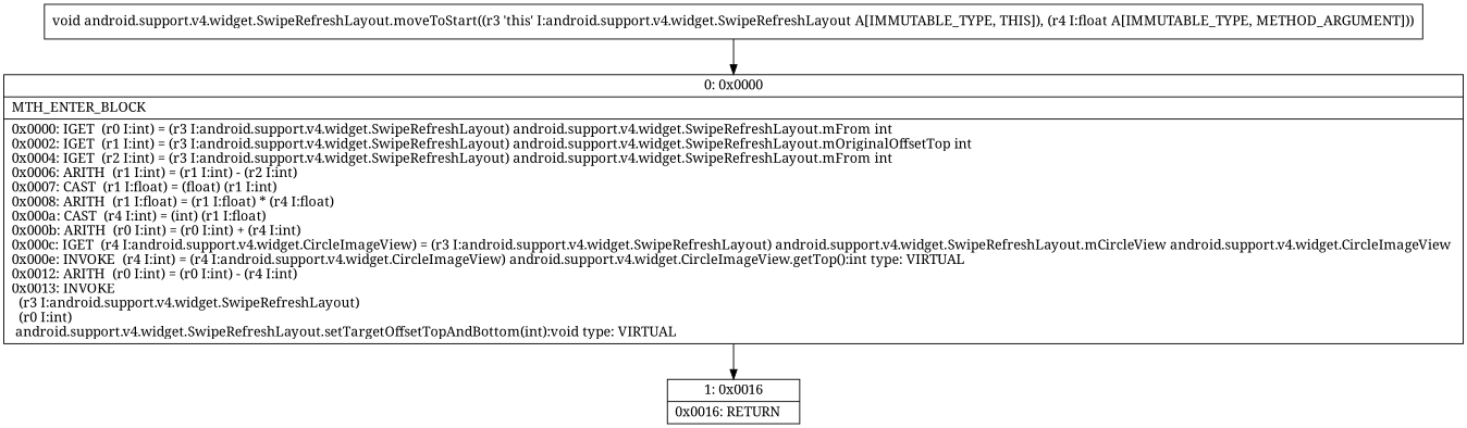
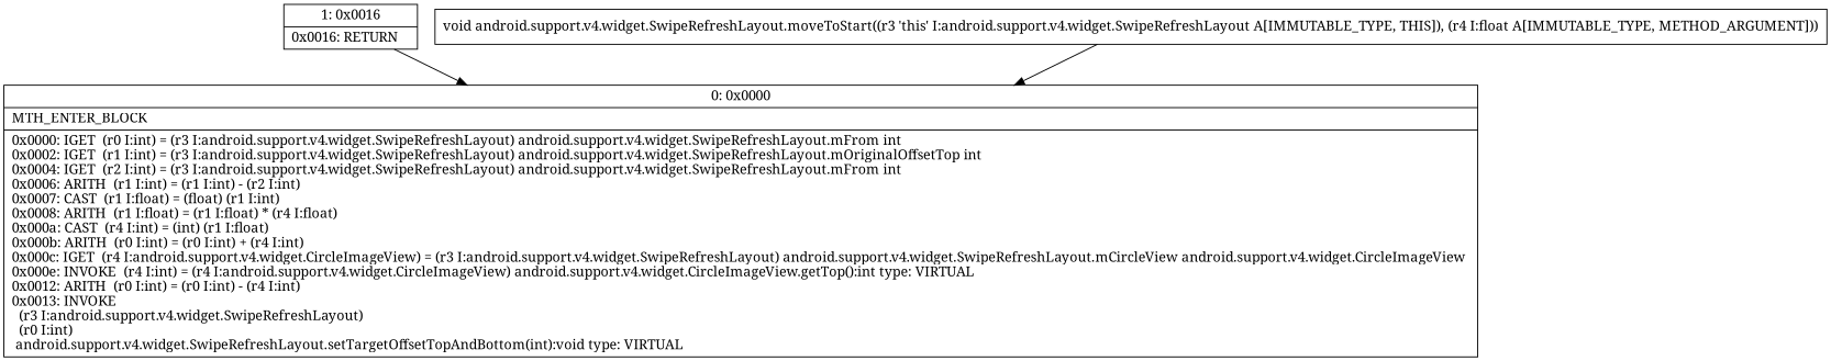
  digraph {
    fontname="Noto Serif"
    node [shape=record fontname="Noto Serif"]
    edge [fontname="Noto Serif"]
    n1 [label="{0\:\ 0x0000|MTH_ENTER_BLOCK\l|0x0000: IGET  (r0 I:int) = (r3 I:android.support.v4.widget.SwipeRefreshLayout) android.support.v4.widget.SwipeRefreshLayout.mFrom int \l0x0002: IGET  (r1 I:int) = (r3 I:android.support.v4.widget.SwipeRefreshLayout) android.support.v4.widget.SwipeRefreshLayout.mOriginalOffsetTop int \l0x0004: IGET  (r2 I:int) = (r3 I:android.support.v4.widget.SwipeRefreshLayout) android.support.v4.widget.SwipeRefreshLayout.mFrom int \l0x0006: ARITH  (r1 I:int) = (r1 I:int) \- (r2 I:int) \l0x0007: CAST  (r1 I:float) = (float) (r1 I:int) \l0x0008: ARITH  (r1 I:float) = (r1 I:float) * (r4 I:float) \l0x000a: CAST  (r4 I:int) = (int) (r1 I:float) \l0x000b: ARITH  (r0 I:int) = (r0 I:int) + (r4 I:int) \l0x000c: IGET  (r4 I:android.support.v4.widget.CircleImageView) = (r3 I:android.support.v4.widget.SwipeRefreshLayout) android.support.v4.widget.SwipeRefreshLayout.mCircleView android.support.v4.widget.CircleImageView \l0x000e: INVOKE  (r4 I:int) = (r4 I:android.support.v4.widget.CircleImageView) android.support.v4.widget.CircleImageView.getTop():int type: VIRTUAL \l0x0012: ARITH  (r0 I:int) = (r0 I:int) \- (r4 I:int) \l0x0013: INVOKE  \l  (r3 I:android.support.v4.widget.SwipeRefreshLayout)\l  (r0 I:int)\l android.support.v4.widget.SwipeRefreshLayout.setTargetOffsetTopAndBottom(int):void type: VIRTUAL \l}"]
    n2 [label="{1\:\ 0x0016|0x0016: RETURN   \l}"]
    n3 [label="{void android.support.v4.widget.SwipeRefreshLayout.moveToStart((r3 'this' I:android.support.v4.widget.SwipeRefreshLayout A[IMMUTABLE_TYPE, THIS]), (r4 I:float A[IMMUTABLE_TYPE, METHOD_ARGUMENT])) }"]
-   n1 -> n2
+   n2 -> n1
    n3 -> n1
  }
